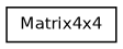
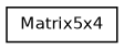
  digraph {
    rankdir=TB
-   n1 [color=black fillcolor=white fontname=Helvetica fontsize=10 height=0.2 label=Matrix4x4 shape=record style=filled width=0.4]
+   n1 [color=black fillcolor=white fontname=Helvetica fontsize=10 height=0.2 label=Matrix5x4 shape=record style=filled width=0.4]
  }
